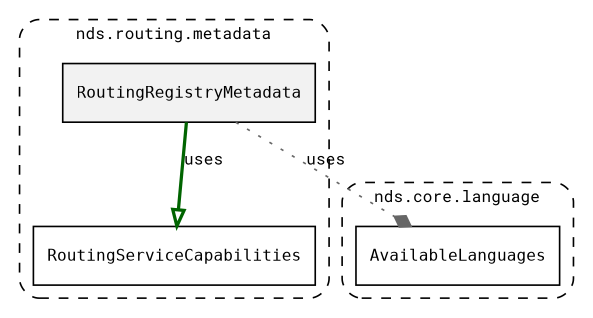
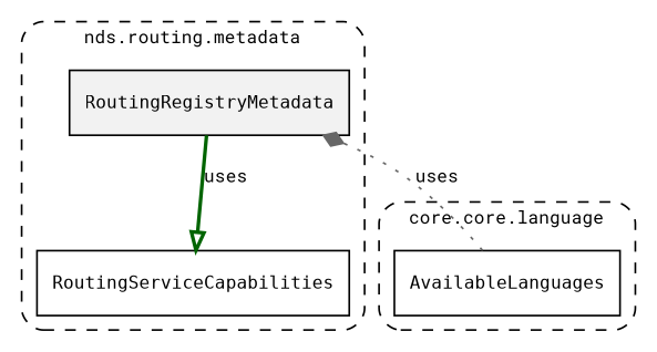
  digraph {
    fontname="Roboto Mono"
    fontsize=10
    rankdir=TB
    node [fontname="Roboto Mono" fontsize=10 shape=box]
    edge [fontname="Roboto Mono" fontsize=10]
    n1 [fillcolor="#0000000D" label=<<font face="monospace"><table align="center" border="0" cellspacing="0" cellpadding="0"><tr><td href="../../../content/packages/nds.routing.metadata.html#Structure-RoutingRegistryMetadata" title="Structure defined in nds.routing.metadata">RoutingRegistryMetadata</td></tr></table></font>> style=filled]
    n2 [label=<<font face="monospace"><table align="center" border="0" cellspacing="0" cellpadding="0"><tr><td href="../../../content/packages/nds.routing.metadata.html#Choice-RoutingServiceCapabilities" title="Choice defined in nds.routing.metadata">RoutingServiceCapabilities</td></tr></table></font>>]
    n3 [label=<<font face="monospace"><table align="center" border="0" cellspacing="0" cellpadding="0"><tr><td href="../../../content/packages/nds.core.language.html#Structure-AvailableLanguages" title="Structure defined in nds.core.language">AvailableLanguages</td></tr></table></font>>]
    subgraph cluster_1 {
      label="nds.routing.metadata"
      style="dashed, rounded"
      n1
      n2
    }
    subgraph cluster_2 {
-     label="nds.core.language"
+     label="core.core.language"
      style="dashed, rounded"
      n3
    }
    n1 -> n2 [arrowhead=onormal color=darkgreen label=uses style=bold]
-   n1 -> n3 [arrowhead=diamond color=gray40 label=uses style=dotted]
+   n3 -> n1 [arrowhead=diamond color=gray40 label=uses style=dotted]
  }
